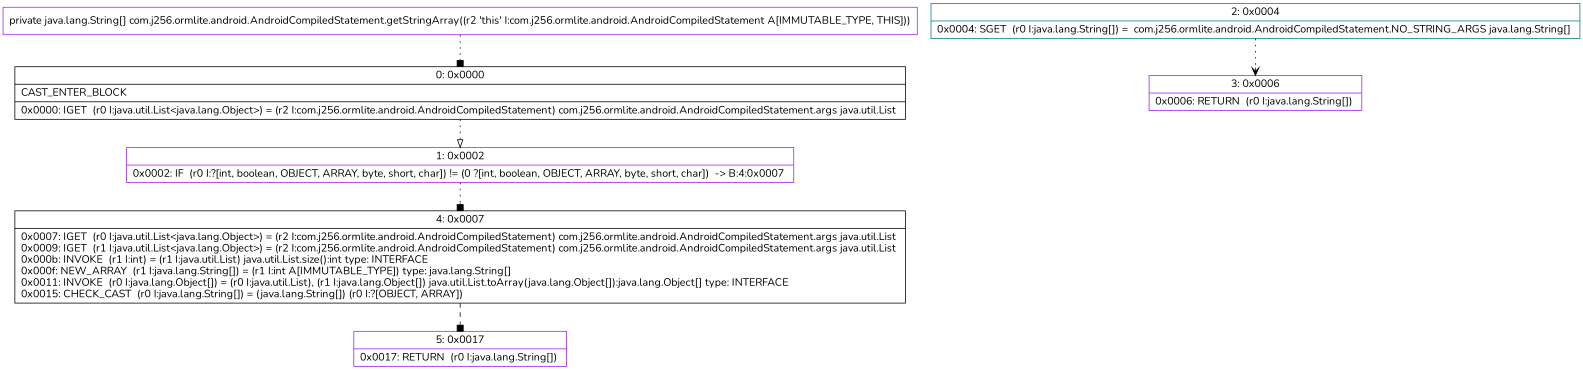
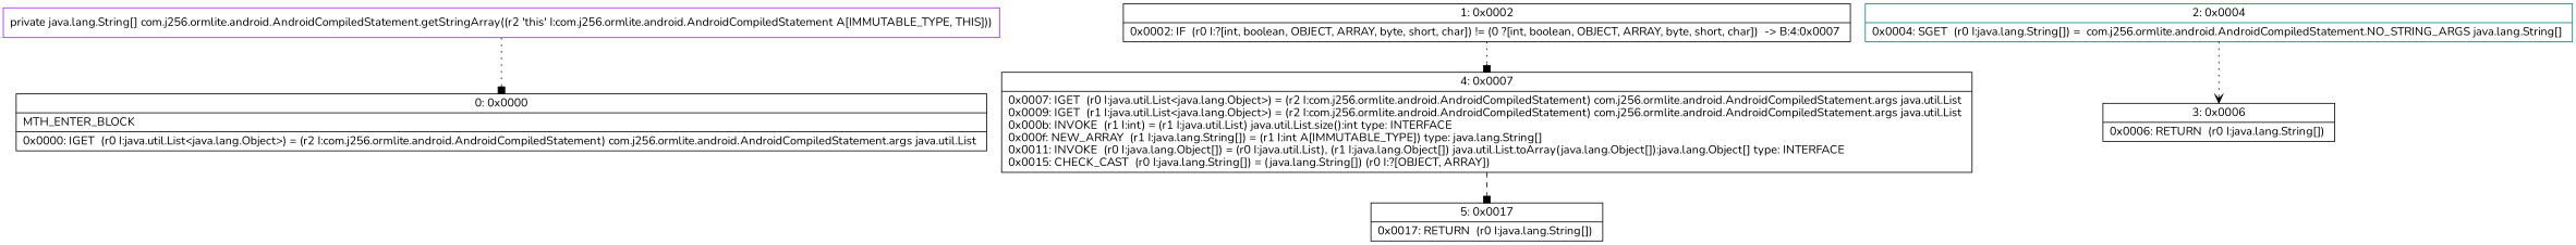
  digraph {
    fontname=Nunito
    node [color=black fontname=Nunito shape=record]
    edge [arrowhead=box fontname=Nunito style=dotted]
-   n1 [label="{0\:\ 0x0000|CAST_ENTER_BLOCK\l|0x0000: IGET  (r0 I:java.util.List\<java.lang.Object\>) = (r2 I:com.j256.ormlite.android.AndroidCompiledStatement) com.j256.ormlite.android.AndroidCompiledStatement.args java.util.List \l}"]
-   n2 [color=purple label="{1\:\ 0x0002|0x0002: IF  (r0 I:?[int, boolean, OBJECT, ARRAY, byte, short, char]) != (0 ?[int, boolean, OBJECT, ARRAY, byte, short, char])  \-\> B:4:0x0007 \l}"]
+   n1 [label="{0\:\ 0x0000|MTH_ENTER_BLOCK\l|0x0000: IGET  (r0 I:java.util.List\<java.lang.Object\>) = (r2 I:com.j256.ormlite.android.AndroidCompiledStatement) com.j256.ormlite.android.AndroidCompiledStatement.args java.util.List \l}"]
+   n2 [label="{1\:\ 0x0002|0x0002: IF  (r0 I:?[int, boolean, OBJECT, ARRAY, byte, short, char]) != (0 ?[int, boolean, OBJECT, ARRAY, byte, short, char])  \-\> B:4:0x0007 \l}"]
    n3 [label="{4\:\ 0x0007|0x0007: IGET  (r0 I:java.util.List\<java.lang.Object\>) = (r2 I:com.j256.ormlite.android.AndroidCompiledStatement) com.j256.ormlite.android.AndroidCompiledStatement.args java.util.List \l0x0009: IGET  (r1 I:java.util.List\<java.lang.Object\>) = (r2 I:com.j256.ormlite.android.AndroidCompiledStatement) com.j256.ormlite.android.AndroidCompiledStatement.args java.util.List \l0x000b: INVOKE  (r1 I:int) = (r1 I:java.util.List) java.util.List.size():int type: INTERFACE \l0x000f: NEW_ARRAY  (r1 I:java.lang.String[]) = (r1 I:int A[IMMUTABLE_TYPE]) type: java.lang.String[] \l0x0011: INVOKE  (r0 I:java.lang.Object[]) = (r0 I:java.util.List), (r1 I:java.lang.Object[]) java.util.List.toArray(java.lang.Object[]):java.lang.Object[] type: INTERFACE \l0x0015: CHECK_CAST  (r0 I:java.lang.String[]) = (java.lang.String[]) (r0 I:?[OBJECT, ARRAY]) \l}"]
    n4 [color=teal label="{2\:\ 0x0004|0x0004: SGET  (r0 I:java.lang.String[]) =  com.j256.ormlite.android.AndroidCompiledStatement.NO_STRING_ARGS java.lang.String[] \l}"]
-   n5 [color=purple label="{3\:\ 0x0006|0x0006: RETURN  (r0 I:java.lang.String[]) \l}"]
-   n6 [color=purple label="{5\:\ 0x0017|0x0017: RETURN  (r0 I:java.lang.String[]) \l}"]
+   n5 [label="{3\:\ 0x0006|0x0006: RETURN  (r0 I:java.lang.String[]) \l}"]
+   n6 [label="{5\:\ 0x0017|0x0017: RETURN  (r0 I:java.lang.String[]) \l}"]
    n7 [color=purple label="{private java.lang.String[] com.j256.ormlite.android.AndroidCompiledStatement.getStringArray((r2 'this' I:com.j256.ormlite.android.AndroidCompiledStatement A[IMMUTABLE_TYPE, THIS])) }"]
-   n1 -> n2 [arrowhead=onormal]
    n2 -> n3
    n3 -> n6 [style=dashed]
    n4 -> n5 [arrowhead=vee]
    n7 -> n1
  }
